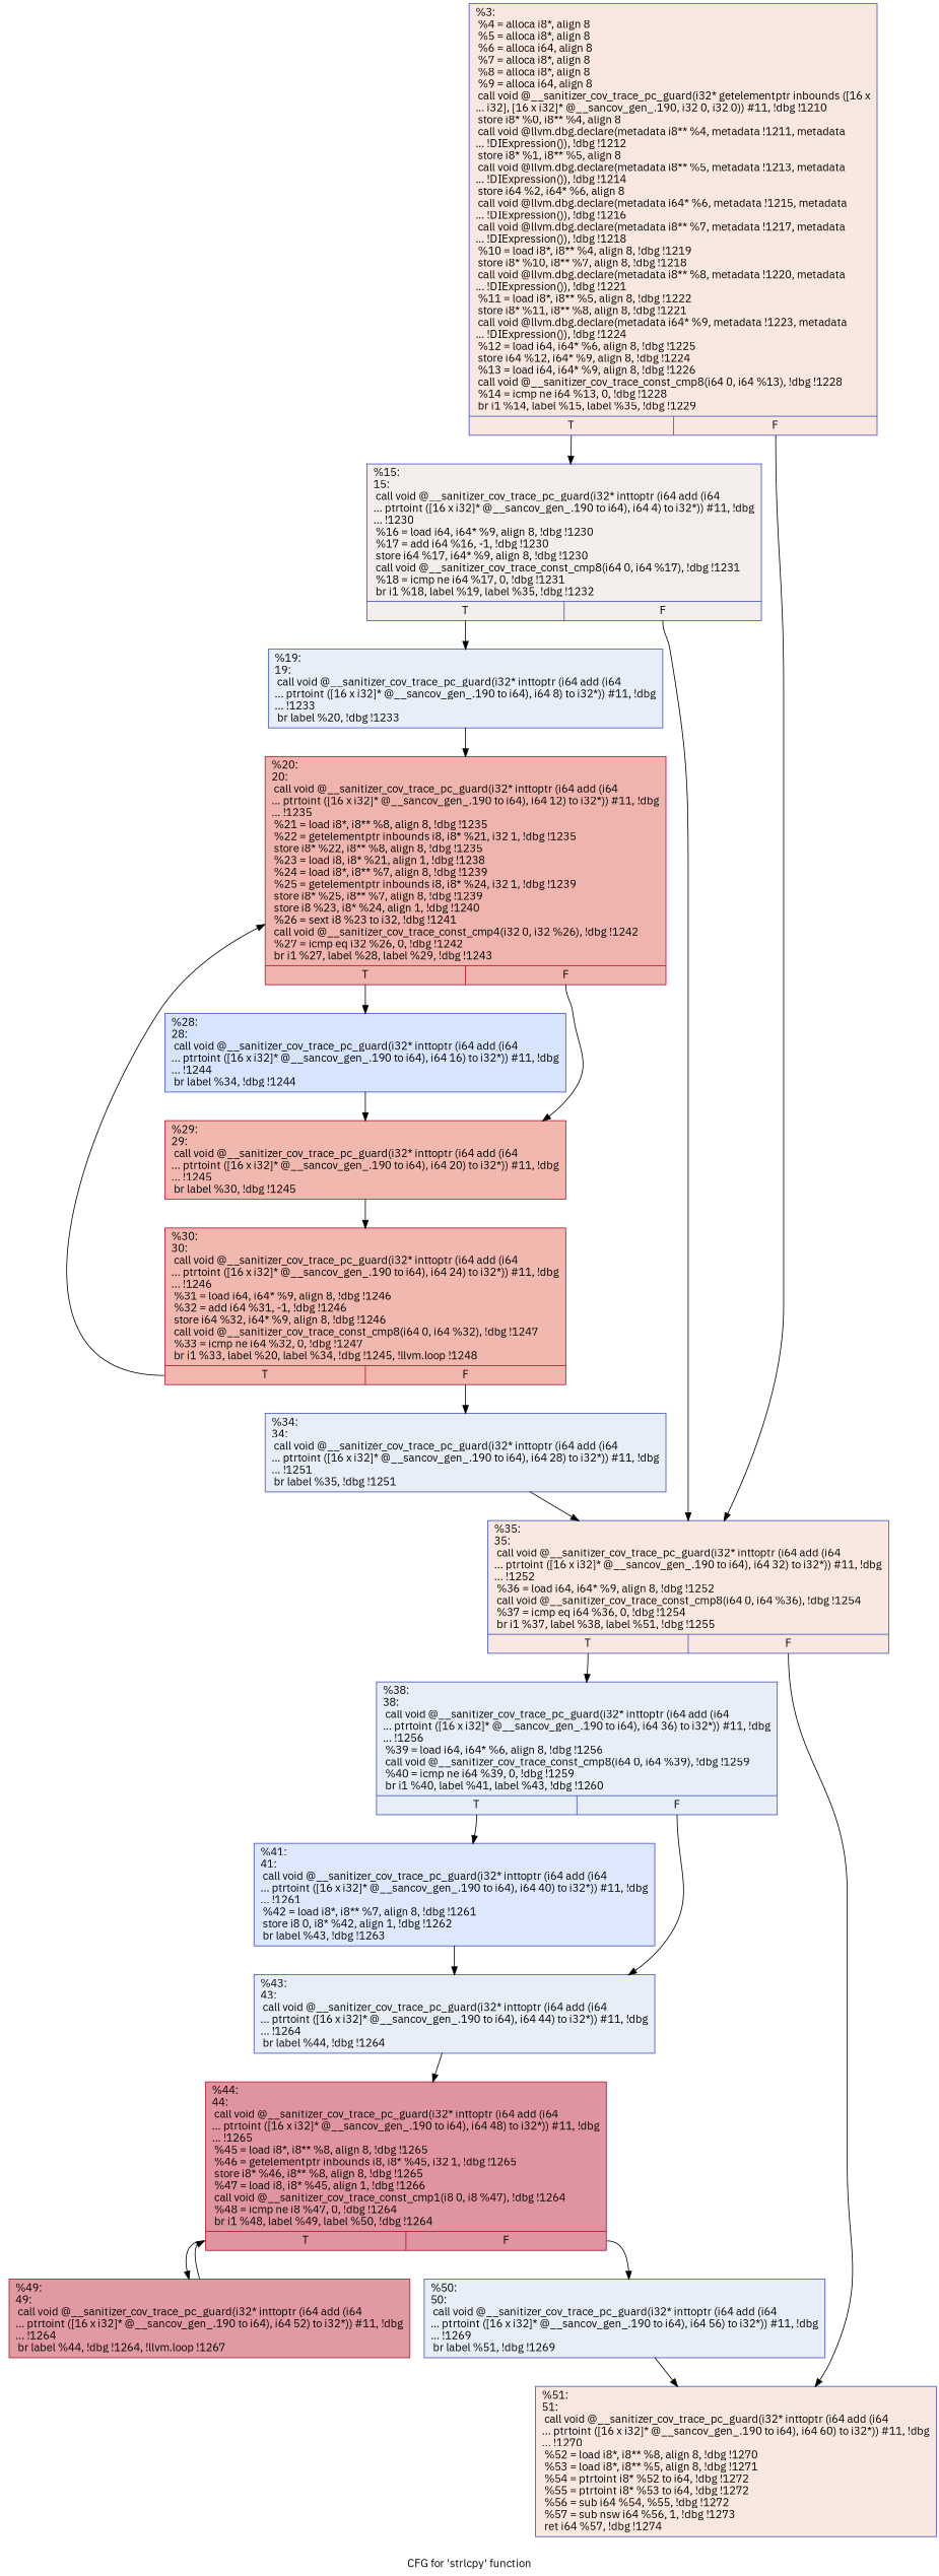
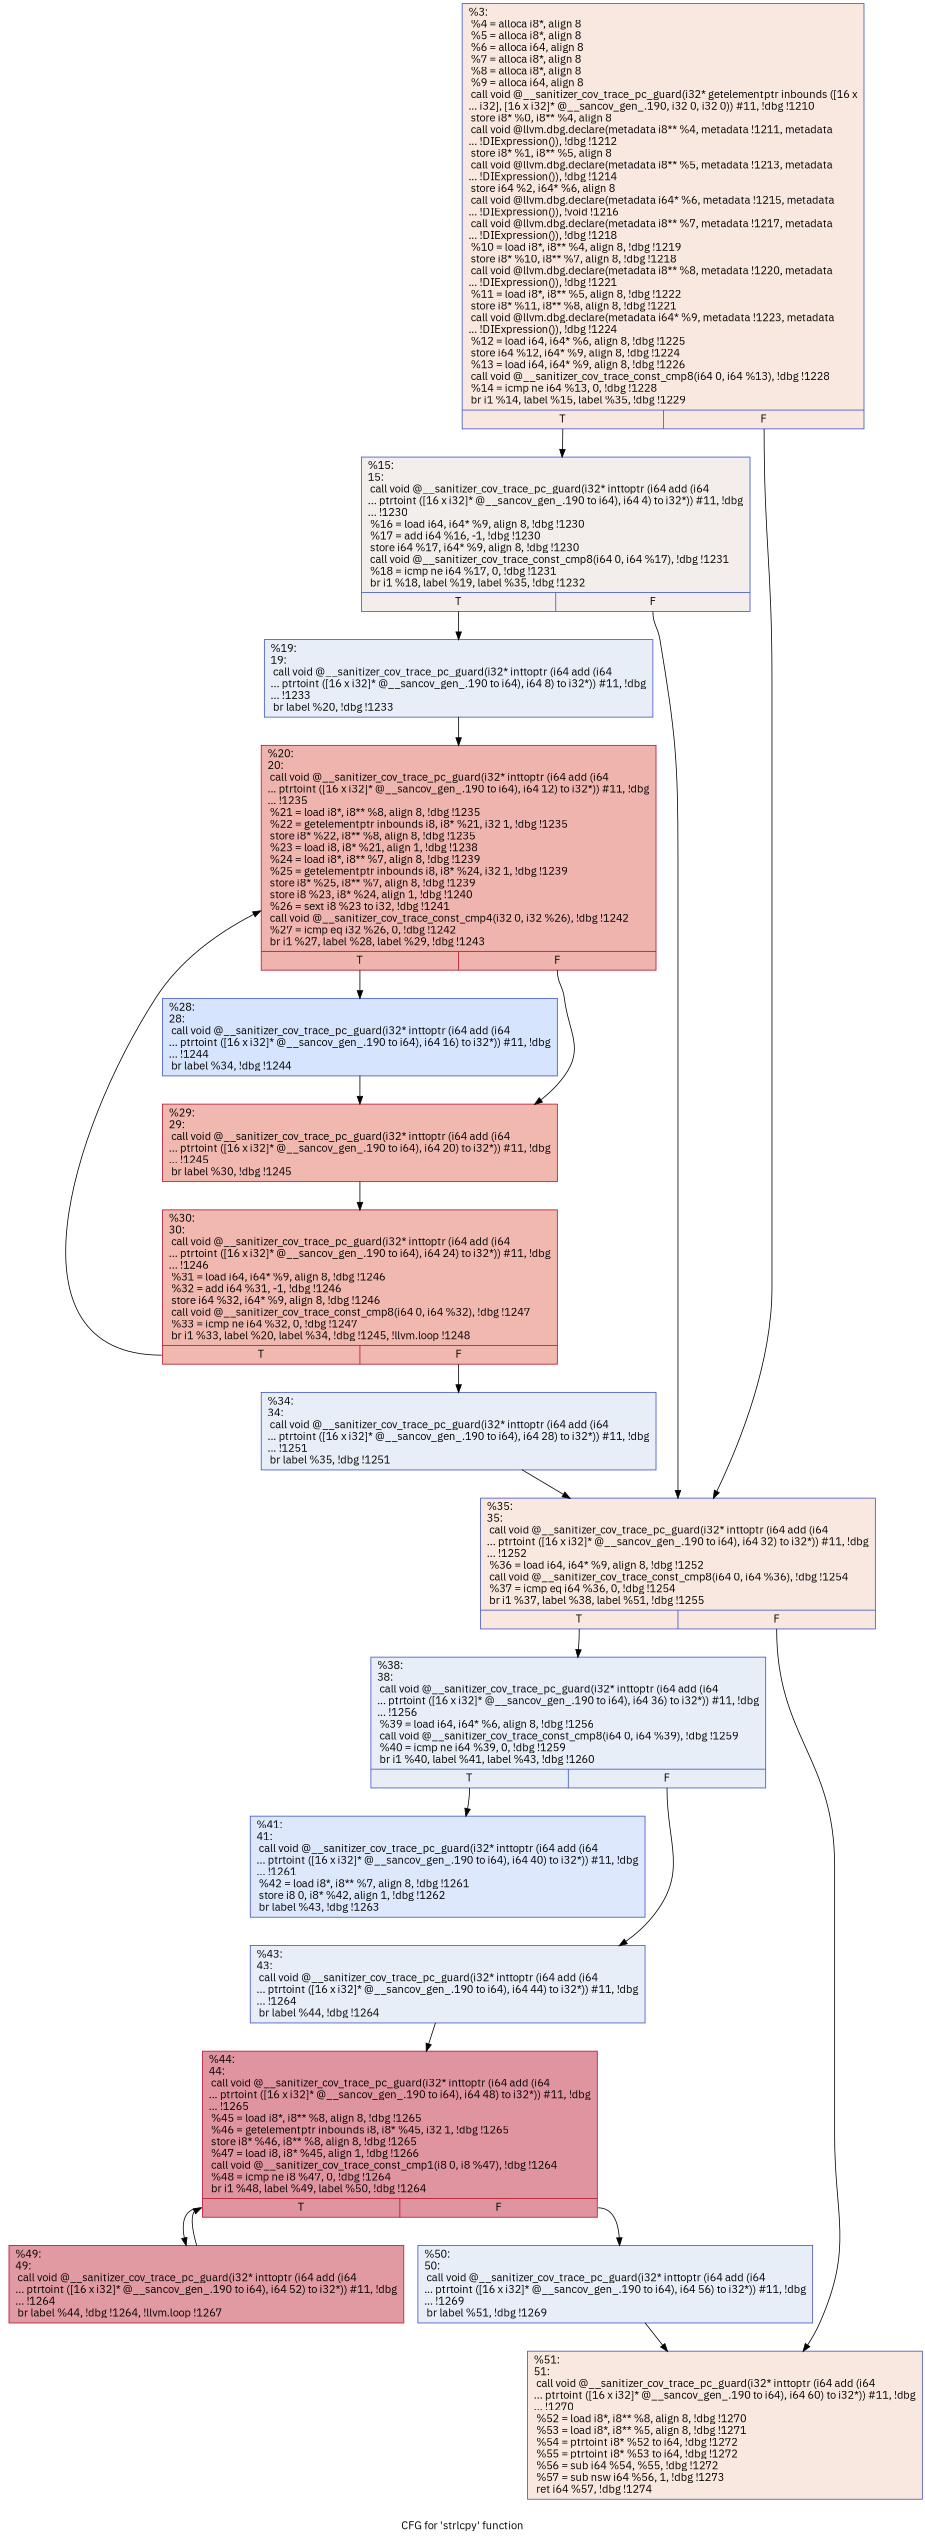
  digraph {
    fontname="IBM Plex Sans"
    label="CFG for 'strlcpy' function"
    node [color="#3d50c3ff" fillcolor="#cbd8ee70" fontname="IBM Plex Sans" shape=record style=filled]
    edge [fontname="IBM Plex Sans"]
-   n1 [fillcolor="#f1ccb870" label="{%3:\l  %4 = alloca i8*, align 8\l  %5 = alloca i8*, align 8\l  %6 = alloca i64, align 8\l  %7 = alloca i8*, align 8\l  %8 = alloca i8*, align 8\l  %9 = alloca i64, align 8\l  call void @__sanitizer_cov_trace_pc_guard(i32* getelementptr inbounds ([16 x\l... i32], [16 x i32]* @__sancov_gen_.190, i32 0, i32 0)) #11, !dbg !1210\l  store i8* %0, i8** %4, align 8\l  call void @llvm.dbg.declare(metadata i8** %4, metadata !1211, metadata\l... !DIExpression()), !dbg !1212\l  store i8* %1, i8** %5, align 8\l  call void @llvm.dbg.declare(metadata i8** %5, metadata !1213, metadata\l... !DIExpression()), !dbg !1214\l  store i64 %2, i64* %6, align 8\l  call void @llvm.dbg.declare(metadata i64* %6, metadata !1215, metadata\l... !DIExpression()), !dbg !1216\l  call void @llvm.dbg.declare(metadata i8** %7, metadata !1217, metadata\l... !DIExpression()), !dbg !1218\l  %10 = load i8*, i8** %4, align 8, !dbg !1219\l  store i8* %10, i8** %7, align 8, !dbg !1218\l  call void @llvm.dbg.declare(metadata i8** %8, metadata !1220, metadata\l... !DIExpression()), !dbg !1221\l  %11 = load i8*, i8** %5, align 8, !dbg !1222\l  store i8* %11, i8** %8, align 8, !dbg !1221\l  call void @llvm.dbg.declare(metadata i64* %9, metadata !1223, metadata\l... !DIExpression()), !dbg !1224\l  %12 = load i64, i64* %6, align 8, !dbg !1225\l  store i64 %12, i64* %9, align 8, !dbg !1224\l  %13 = load i64, i64* %9, align 8, !dbg !1226\l  call void @__sanitizer_cov_trace_const_cmp8(i64 0, i64 %13), !dbg !1228\l  %14 = icmp ne i64 %13, 0, !dbg !1228\l  br i1 %14, label %15, label %35, !dbg !1229\l|{<s0>T|<s1>F}}"]
+   n1 [fillcolor="#f1ccb870" label="{%3:\l  %4 = alloca i8*, align 8\l  %5 = alloca i8*, align 8\l  %6 = alloca i64, align 8\l  %7 = alloca i8*, align 8\l  %8 = alloca i8*, align 8\l  %9 = alloca i64, align 8\l  call void @__sanitizer_cov_trace_pc_guard(i32* getelementptr inbounds ([16 x\l... i32], [16 x i32]* @__sancov_gen_.190, i32 0, i32 0)) #11, !dbg !1210\l  store i8* %0, i8** %4, align 8\l  call void @llvm.dbg.declare(metadata i8** %4, metadata !1211, metadata\l... !DIExpression()), !dbg !1212\l  store i8* %1, i8** %5, align 8\l  call void @llvm.dbg.declare(metadata i8** %5, metadata !1213, metadata\l... !DIExpression()), !dbg !1214\l  store i64 %2, i64* %6, align 8\l  call void @llvm.dbg.declare(metadata i64* %6, metadata !1215, metadata\l... !DIExpression()), !void !1216\l  call void @llvm.dbg.declare(metadata i8** %7, metadata !1217, metadata\l... !DIExpression()), !dbg !1218\l  %10 = load i8*, i8** %4, align 8, !dbg !1219\l  store i8* %10, i8** %7, align 8, !dbg !1218\l  call void @llvm.dbg.declare(metadata i8** %8, metadata !1220, metadata\l... !DIExpression()), !dbg !1221\l  %11 = load i8*, i8** %5, align 8, !dbg !1222\l  store i8* %11, i8** %8, align 8, !dbg !1221\l  call void @llvm.dbg.declare(metadata i64* %9, metadata !1223, metadata\l... !DIExpression()), !dbg !1224\l  %12 = load i64, i64* %6, align 8, !dbg !1225\l  store i64 %12, i64* %9, align 8, !dbg !1224\l  %13 = load i64, i64* %9, align 8, !dbg !1226\l  call void @__sanitizer_cov_trace_const_cmp8(i64 0, i64 %13), !dbg !1228\l  %14 = icmp ne i64 %13, 0, !dbg !1228\l  br i1 %14, label %15, label %35, !dbg !1229\l|{<s0>T|<s1>F}}"]
    n2 [fillcolor="#e3d9d370" label="{%15:\l15:                                               \l  call void @__sanitizer_cov_trace_pc_guard(i32* inttoptr (i64 add (i64\l... ptrtoint ([16 x i32]* @__sancov_gen_.190 to i64), i64 4) to i32*)) #11, !dbg\l... !1230\l  %16 = load i64, i64* %9, align 8, !dbg !1230\l  %17 = add i64 %16, -1, !dbg !1230\l  store i64 %17, i64* %9, align 8, !dbg !1230\l  call void @__sanitizer_cov_trace_const_cmp8(i64 0, i64 %17), !dbg !1231\l  %18 = icmp ne i64 %17, 0, !dbg !1231\l  br i1 %18, label %19, label %35, !dbg !1232\l|{<s0>T|<s1>F}}"]
    n3 [fillcolor="#f1ccb870" label="{%35:\l35:                                               \l  call void @__sanitizer_cov_trace_pc_guard(i32* inttoptr (i64 add (i64\l... ptrtoint ([16 x i32]* @__sancov_gen_.190 to i64), i64 32) to i32*)) #11, !dbg\l... !1252\l  %36 = load i64, i64* %9, align 8, !dbg !1252\l  call void @__sanitizer_cov_trace_const_cmp8(i64 0, i64 %36), !dbg !1254\l  %37 = icmp eq i64 %36, 0, !dbg !1254\l  br i1 %37, label %38, label %51, !dbg !1255\l|{<s0>T|<s1>F}}"]
    n4 [label="{%19:\l19:                                               \l  call void @__sanitizer_cov_trace_pc_guard(i32* inttoptr (i64 add (i64\l... ptrtoint ([16 x i32]* @__sancov_gen_.190 to i64), i64 8) to i32*)) #11, !dbg\l... !1233\l  br label %20, !dbg !1233\l}"]
    n5 [label="{%38:\l38:                                               \l  call void @__sanitizer_cov_trace_pc_guard(i32* inttoptr (i64 add (i64\l... ptrtoint ([16 x i32]* @__sancov_gen_.190 to i64), i64 36) to i32*)) #11, !dbg\l... !1256\l  %39 = load i64, i64* %6, align 8, !dbg !1256\l  call void @__sanitizer_cov_trace_const_cmp8(i64 0, i64 %39), !dbg !1259\l  %40 = icmp ne i64 %39, 0, !dbg !1259\l  br i1 %40, label %41, label %43, !dbg !1260\l|{<s0>T|<s1>F}}"]
    n6 [fillcolor="#f1ccb870" label="{%51:\l51:                                               \l  call void @__sanitizer_cov_trace_pc_guard(i32* inttoptr (i64 add (i64\l... ptrtoint ([16 x i32]* @__sancov_gen_.190 to i64), i64 60) to i32*)) #11, !dbg\l... !1270\l  %52 = load i8*, i8** %8, align 8, !dbg !1270\l  %53 = load i8*, i8** %5, align 8, !dbg !1271\l  %54 = ptrtoint i8* %52 to i64, !dbg !1272\l  %55 = ptrtoint i8* %53 to i64, !dbg !1272\l  %56 = sub i64 %54, %55, !dbg !1272\l  %57 = sub nsw i64 %56, 1, !dbg !1273\l  ret i64 %57, !dbg !1274\l}"]
    n7 [color="#b70d28ff" fillcolor="#d8564670" label="{%20:\l20:                                               \l  call void @__sanitizer_cov_trace_pc_guard(i32* inttoptr (i64 add (i64\l... ptrtoint ([16 x i32]* @__sancov_gen_.190 to i64), i64 12) to i32*)) #11, !dbg\l... !1235\l  %21 = load i8*, i8** %8, align 8, !dbg !1235\l  %22 = getelementptr inbounds i8, i8* %21, i32 1, !dbg !1235\l  store i8* %22, i8** %8, align 8, !dbg !1235\l  %23 = load i8, i8* %21, align 1, !dbg !1238\l  %24 = load i8*, i8** %7, align 8, !dbg !1239\l  %25 = getelementptr inbounds i8, i8* %24, i32 1, !dbg !1239\l  store i8* %25, i8** %7, align 8, !dbg !1239\l  store i8 %23, i8* %24, align 1, !dbg !1240\l  %26 = sext i8 %23 to i32, !dbg !1241\l  call void @__sanitizer_cov_trace_const_cmp4(i32 0, i32 %26), !dbg !1242\l  %27 = icmp eq i32 %26, 0, !dbg !1242\l  br i1 %27, label %28, label %29, !dbg !1243\l|{<s0>T|<s1>F}}"]
    n8 [fillcolor="#b2ccfb70" label="{%41:\l41:                                               \l  call void @__sanitizer_cov_trace_pc_guard(i32* inttoptr (i64 add (i64\l... ptrtoint ([16 x i32]* @__sancov_gen_.190 to i64), i64 40) to i32*)) #11, !dbg\l... !1261\l  %42 = load i8*, i8** %7, align 8, !dbg !1261\l  store i8 0, i8* %42, align 1, !dbg !1262\l  br label %43, !dbg !1263\l}"]
    n9 [label="{%43:\l43:                                               \l  call void @__sanitizer_cov_trace_pc_guard(i32* inttoptr (i64 add (i64\l... ptrtoint ([16 x i32]* @__sancov_gen_.190 to i64), i64 44) to i32*)) #11, !dbg\l... !1264\l  br label %44, !dbg !1264\l}"]
    n10 [fillcolor="#a5c3fe70" label="{%28:\l28:                                               \l  call void @__sanitizer_cov_trace_pc_guard(i32* inttoptr (i64 add (i64\l... ptrtoint ([16 x i32]* @__sancov_gen_.190 to i64), i64 16) to i32*)) #11, !dbg\l... !1244\l  br label %34, !dbg !1244\l}"]
    n11 [color="#b70d28ff" fillcolor="#dc5d4a70" label="{%29:\l29:                                               \l  call void @__sanitizer_cov_trace_pc_guard(i32* inttoptr (i64 add (i64\l... ptrtoint ([16 x i32]* @__sancov_gen_.190 to i64), i64 20) to i32*)) #11, !dbg\l... !1245\l  br label %30, !dbg !1245\l}"]
    n12 [color="#b70d28ff" fillcolor="#dc5d4a70" label="{%30:\l30:                                               \l  call void @__sanitizer_cov_trace_pc_guard(i32* inttoptr (i64 add (i64\l... ptrtoint ([16 x i32]* @__sancov_gen_.190 to i64), i64 24) to i32*)) #11, !dbg\l... !1246\l  %31 = load i64, i64* %9, align 8, !dbg !1246\l  %32 = add i64 %31, -1, !dbg !1246\l  store i64 %32, i64* %9, align 8, !dbg !1246\l  call void @__sanitizer_cov_trace_const_cmp8(i64 0, i64 %32), !dbg !1247\l  %33 = icmp ne i64 %32, 0, !dbg !1247\l  br i1 %33, label %20, label %34, !dbg !1245, !llvm.loop !1248\l|{<s0>T|<s1>F}}"]
    n13 [label="{%34:\l34:                                               \l  call void @__sanitizer_cov_trace_pc_guard(i32* inttoptr (i64 add (i64\l... ptrtoint ([16 x i32]* @__sancov_gen_.190 to i64), i64 28) to i32*)) #11, !dbg\l... !1251\l  br label %35, !dbg !1251\l}"]
    n14 [color="#b70d28ff" fillcolor="#b70d2870" label="{%44:\l44:                                               \l  call void @__sanitizer_cov_trace_pc_guard(i32* inttoptr (i64 add (i64\l... ptrtoint ([16 x i32]* @__sancov_gen_.190 to i64), i64 48) to i32*)) #11, !dbg\l... !1265\l  %45 = load i8*, i8** %8, align 8, !dbg !1265\l  %46 = getelementptr inbounds i8, i8* %45, i32 1, !dbg !1265\l  store i8* %46, i8** %8, align 8, !dbg !1265\l  %47 = load i8, i8* %45, align 1, !dbg !1266\l  call void @__sanitizer_cov_trace_const_cmp1(i8 0, i8 %47), !dbg !1264\l  %48 = icmp ne i8 %47, 0, !dbg !1264\l  br i1 %48, label %49, label %50, !dbg !1264\l|{<s0>T|<s1>F}}"]
    n15 [color="#b70d28ff" fillcolor="#bb1b2c70" label="{%49:\l49:                                               \l  call void @__sanitizer_cov_trace_pc_guard(i32* inttoptr (i64 add (i64\l... ptrtoint ([16 x i32]* @__sancov_gen_.190 to i64), i64 52) to i32*)) #11, !dbg\l... !1264\l  br label %44, !dbg !1264, !llvm.loop !1267\l}"]
    n16 [label="{%50:\l50:                                               \l  call void @__sanitizer_cov_trace_pc_guard(i32* inttoptr (i64 add (i64\l... ptrtoint ([16 x i32]* @__sancov_gen_.190 to i64), i64 56) to i32*)) #11, !dbg\l... !1269\l  br label %51, !dbg !1269\l}"]
    n1 -> n2 [tailport=s0]
    n1 -> n3 [tailport=s1]
    n2 -> n3 [tailport=s1]
    n2 -> n4 [tailport=s0]
    n3 -> n5 [tailport=s0]
    n3 -> n6 [tailport=s1]
    n4 -> n7
    n5 -> n8 [tailport=s0]
    n5 -> n9 [tailport=s1]
    n7 -> n10 [tailport=s0]
    n7 -> n11 [tailport=s1]
-   n8 -> n9
    n9 -> n14
    n10 -> n11
    n11 -> n12
    n12 -> n7 [tailport=s0]
    n12 -> n13 [tailport=s1]
    n13 -> n3
    n14 -> n15 [tailport=s0]
    n14 -> n16 [tailport=s1]
    n15 -> n14
    n16 -> n6
  }
